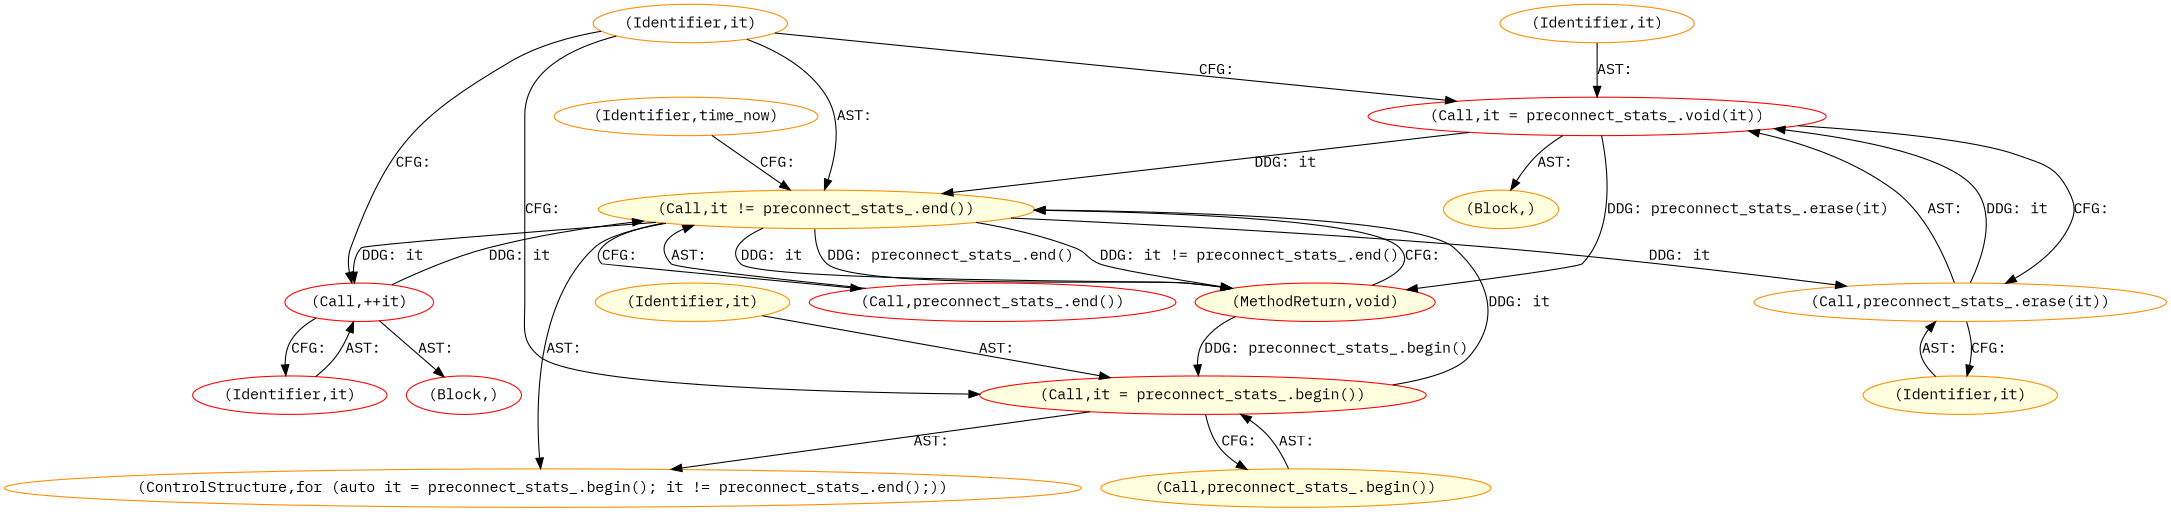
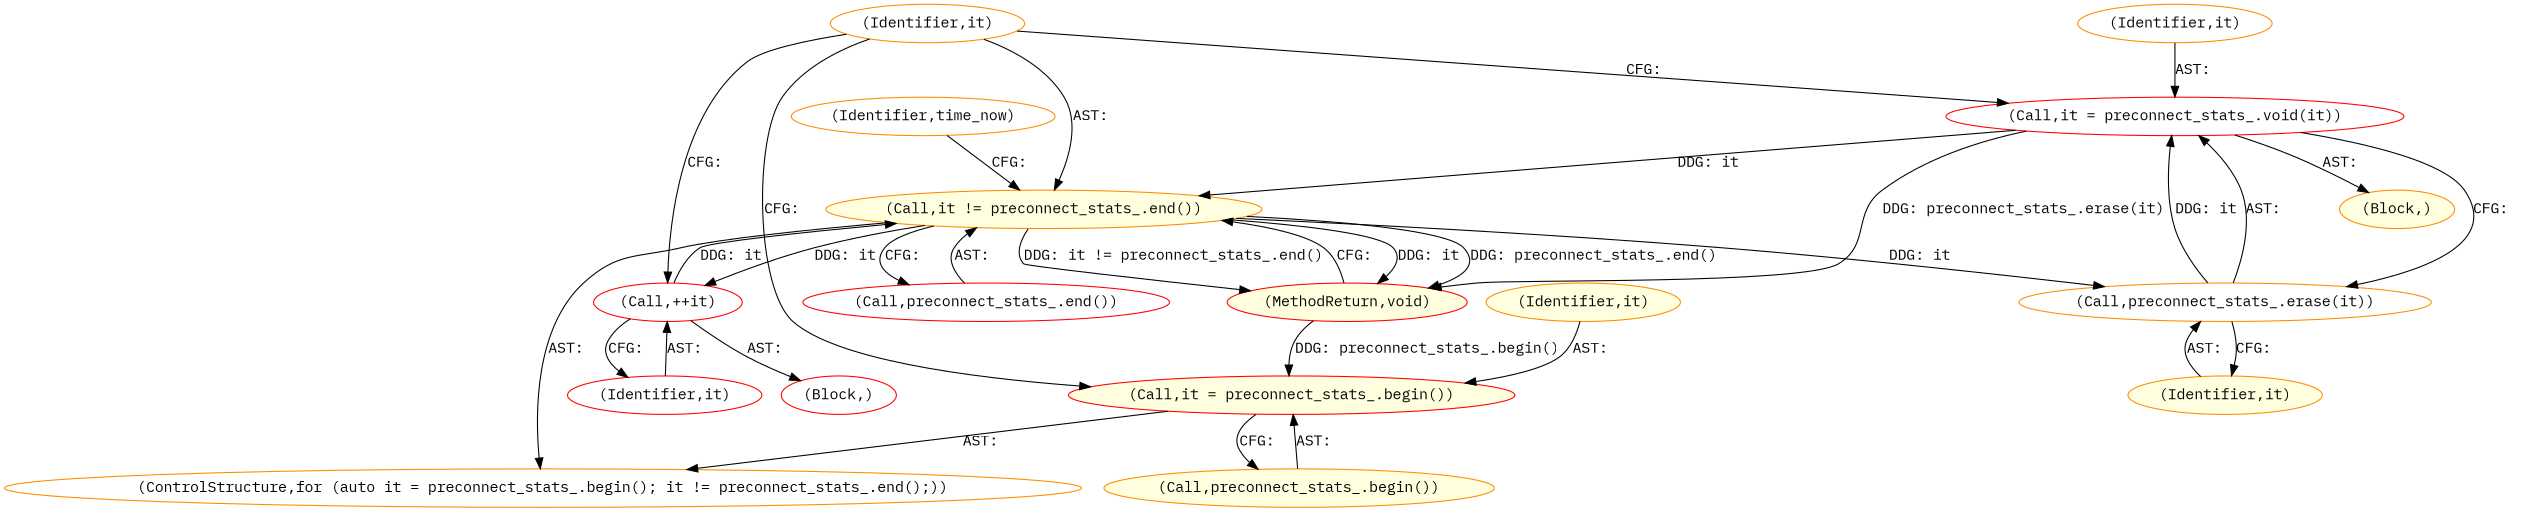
  digraph {
    fontname="IBM Plex Mono"
    node [color=darkorange fillcolor=white fontname="IBM Plex Mono" style=filled]
    edge [fontname="IBM Plex Mono"]
    n1 [color=red label="(Call,it = preconnect_stats_.void(it))"]
    n2 [label="(Call,preconnect_stats_.erase(it))"]
    n3 [fillcolor=lightyellow label="(Call,it != preconnect_stats_.end())"]
    n4 [color=red fillcolor=lightyellow label="(MethodReturn,void)"]
    n5 [fillcolor=lightyellow label="(Block,)"]
    n6 [fillcolor=lightyellow label="(Identifier,it)"]
    n7 [color=red label="(Call,++it)"]
    n8 [color=red label="(Call,preconnect_stats_.end())"]
    n9 [label="(ControlStructure,for (auto it = preconnect_stats_.begin(); it != preconnect_stats_.end();))"]
    n10 [color=red fillcolor=lightyellow label="(Call,it = preconnect_stats_.begin())"]
    n11 [color=red label="(Identifier,it)"]
    n12 [color=red label="(Block,)"]
    n13 [fillcolor=lightyellow label="(Call,preconnect_stats_.begin())"]
    n14 [label="(Identifier,it)"]
    n15 [fillcolor=lightyellow label="(Identifier,it)"]
    n16 [label="(Identifier,time_now)"]
    n17 [label="(Identifier,it)"]
    n1 -> n2 [label="CFG: "]
    n1 -> n3 [label="DDG: it"]
    n1 -> n4 [label="DDG: preconnect_stats_.erase(it)"]
    n1 -> n5 [label="AST: "]
    n2 -> n1 [label="AST: "]
    n2 -> n1 [label="DDG: it"]
    n2 -> n6 [label="CFG: "]
    n3 -> n2 [label="DDG: it"]
    n3 -> n4 [label="DDG: it"]
    n3 -> n4 [label="DDG: preconnect_stats_.end()"]
    n3 -> n4 [label="DDG: it != preconnect_stats_.end()"]
    n3 -> n7 [label="DDG: it"]
    n3 -> n8 [label="CFG: "]
    n3 -> n9 [label="AST: "]
    n4 -> n3 [label="CFG: "]
    n4 -> n10 [label="DDG: preconnect_stats_.begin()"]
    n6 -> n2 [label="AST: "]
    n7 -> n3 [label="DDG: it"]
    n7 -> n11 [label="CFG: "]
    n7 -> n12 [label="AST: "]
    n8 -> n3 [label="AST: "]
-   n10 -> n3 [label="DDG: it"]
    n10 -> n9 [label="AST: "]
    n10 -> n13 [label="CFG: "]
    n11 -> n7 [label="AST: "]
    n13 -> n10 [label="AST: "]
    n14 -> n1 [label="AST: "]
    n15 -> n10 [label="AST: "]
    n16 -> n3 [label="CFG: "]
    n17 -> n1 [label="CFG: "]
    n17 -> n3 [label="AST: "]
    n17 -> n7 [label="CFG: "]
    n17 -> n10 [label="CFG: "]
  }
